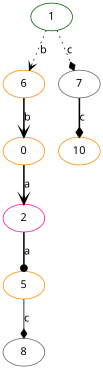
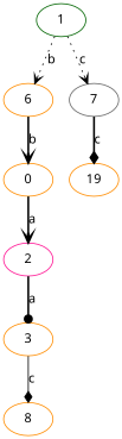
  strict digraph {
    fontname="Noto Sans"
    node [color=darkorange fontname="Noto Sans"]
    edge [arrowhead=vee fontname="Noto Sans" style=bold]
    1 [color=darkgreen]
    6
    7 [color=gray40]
    0
-   10
+   10 [label=19]
    2 [color=deeppink]
-   3 [label=5]
-   8 [color=gray40]
+   3
+   8
    1 -> 6 [label=b style=dotted]
-   1 -> 7 [arrowhead=diamond label=c style=dotted]
+   1 -> 7 [label=c style=dotted]
    6 -> 0 [label=b]
    7 -> 10 [arrowhead=diamond label=c]
    0 -> 2 [label=a]
    2 -> 3 [arrowhead=dot label=a]
    3 -> 8 [arrowhead=diamond label=c style=solid]
  }
